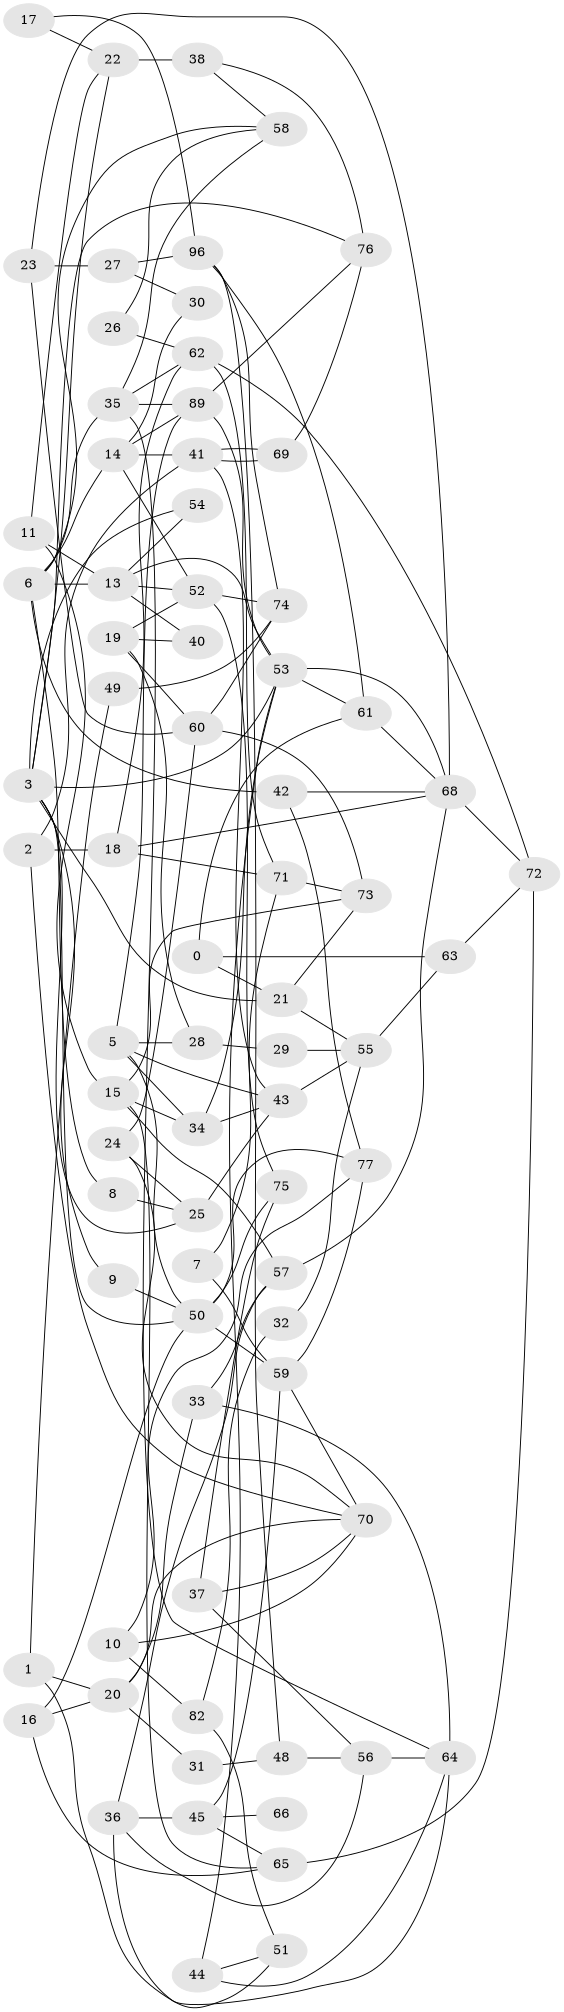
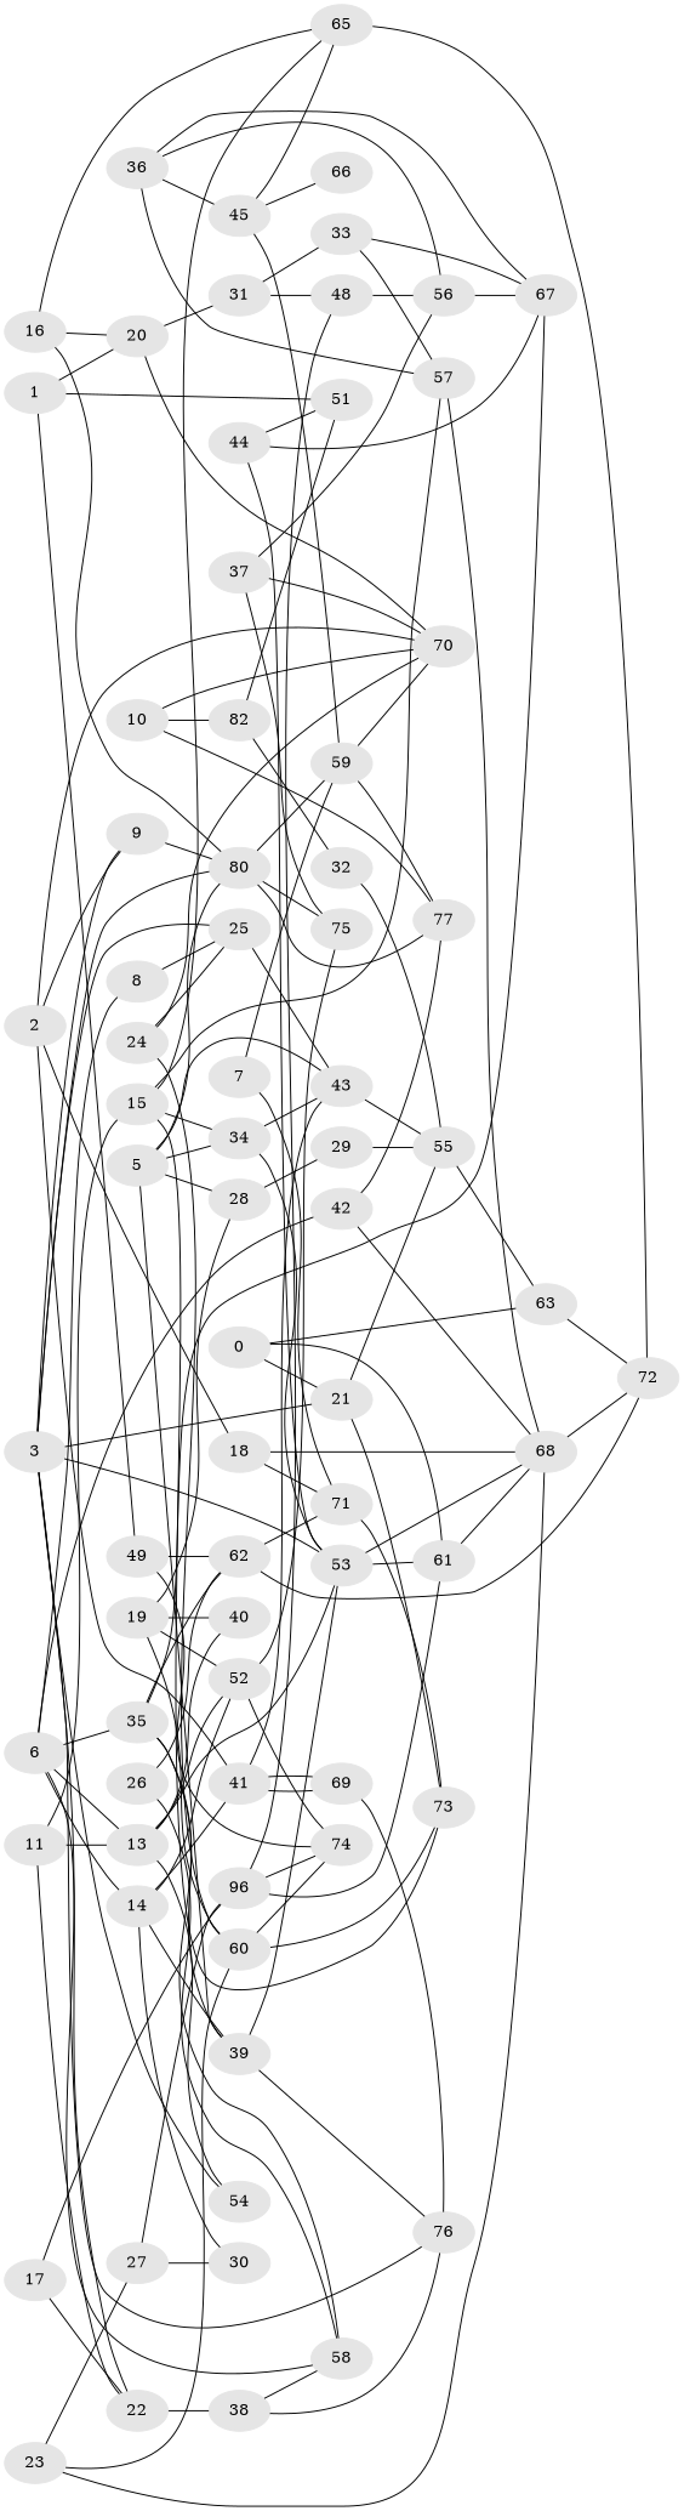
  graph {
    rankdir=LR
    node [color=gray90 style=filled]
    1
    20
    49
    51
    2
    9
    18
    41
    70
    31
    62
    74
-   50
+   50 [label=80]
    71
    68
    43
    69
    3
    21
    22
    25
    53
    54
    76
    73
    55
    38
    59
    77
    75
    61
    n32 [label=0]
    63
    72
    5
    28
    34
-   39 [label=89]
+   39
    29
    6
    8
    13
    14
    35
    42
    58
    40
    52
    30
-   64
+   64 [label=67]
    7
    10
    n53 [label=82]
    32
    11
    15
    57
    65
    16
    17
    n61 [label=96]
    48
    19
    60
    33
    23
    27
    24
    26
    56
    36
    45
    66
    37
    44
    1 -- 20
    1 -- 49
    1 -- 51
    20 -- 70
    20 -- 31
-   18 -- 62
+   49 -- 62
    49 -- 74
+   2 -- 9
    2 -- 18
    2 -- 41
    2 -- 70
    9 -- 50
    18 -- 71
    18 -- 68
    41 -- 43
    41 -- 69
    41 -- 69
    31 -- 48
-   20 -- 33
+   31 -- 33
    62 -- 71
    62 -- 72
    50 -- 59
    50 -- 77
    50 -- 75
    71 -- 73
    68 -- 72
    43 -- 55
    69 -- 76
    3 -- 9
    3 -- 50
    3 -- 21
    3 -- 22
    3 -- 25
    3 -- 53
    3 -- 54
    3 -- 76
    21 -- 73
    21 -- 55
    22 -- 38
    25 -- 43
    53 -- 68
    53 -- 61
    55 -- 63
    38 -- 76
    38 -- 58
    59 -- 70
    59 -- 77
    61 -- 68
    n32 -- 21
    n32 -- 61
    n32 -- 63
    63 -- 72
    5 -- 50
    5 -- 43
    5 -- 28
    5 -- 34
    5 -- 39
    28 -- 29
    34 -- 43
    34 -- 53
    39 -- 53
    39 -- 76
    29 -- 55
    6 -- 8
    6 -- 13
    6 -- 14
    6 -- 35
    6 -- 42
    6 -- 58
    8 -- 25
    13 -- 53
    13 -- 54
    13 -- 40
    13 -- 52
    14 -- 41
    14 -- 39
    14 -- 52
    14 -- 30
    35 -- 62
    35 -- 39
    35 -- 58
    35 -- 64
    42 -- 68
    42 -- 77
    52 -- 74
    52 -- 75
    7 -- 71
    7 -- 59
    10 -- 70
    10 -- 77
    10 -- n53
    n53 -- 51
    n53 -- 32
    32 -- 55
    11 -- 22
    11 -- 13
    11 -- 15
    15 -- 73
    15 -- 34
    15 -- 57
    15 -- 65
    57 -- 68
    65 -- 72
    16 -- 20
    16 -- 50
    16 -- 65
    17 -- 22
    17 -- n61
    n61 -- 74
    n61 -- 61
    n61 -- 48
    48 -- 56
    19 -- 28
    19 -- 40
    19 -- 52
    19 -- 60
    60 -- 74
    60 -- 73
    33 -- 64
    33 -- 57
    23 -- 68
    23 -- 60
    23 -- 27
    27 -- 30
    27 -- n61
    24 -- 70
    24 -- 25
    24 -- 60
    26 -- 62
    26 -- 58
    56 -- 64
    36 -- 64
    36 -- 57
    36 -- 56
    36 -- 45
    45 -- 59
    45 -- 65
    45 -- 66
    37 -- 70
    37 -- 75
    37 -- 56
    44 -- 51
    44 -- 53
    44 -- 64
  }
